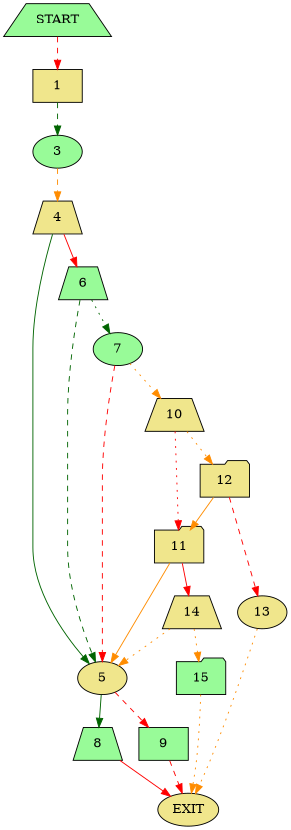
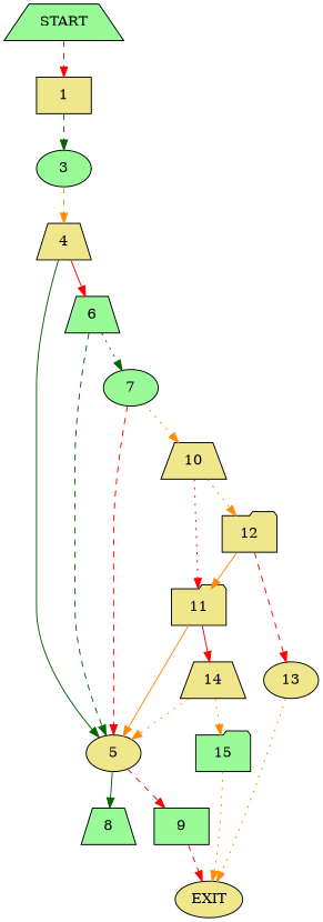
  digraph {
    node [fillcolor=khaki shape=trapezium style=filled]
    edge [color=red style=dashed]
    n1 [fillcolor=palegreen label=START]
    1 [shape=box]
    3 [fillcolor=palegreen shape=ellipse]
    n4 [label=EXIT shape=ellipse]
    4
    5 [shape=ellipse]
    6 [fillcolor=palegreen]
    8 [fillcolor=palegreen]
    9 [fillcolor=palegreen shape=box]
    7 [fillcolor=palegreen shape=ellipse]
    10
    11 [shape=folder]
    12 [shape=folder]
    14
    13 [shape=ellipse]
    15 [fillcolor=palegreen shape=folder]
    n1 -> 1
    1 -> 3 [color=darkgreen]
    3 -> 4 [color=darkorange]
    4 -> 5 [color=darkgreen style=solid]
    4 -> 6 [style=solid]
    5 -> 8 [color=darkgreen style=solid]
    5 -> 9
    6 -> 5 [color=darkgreen]
    6 -> 7 [color=darkgreen style=dotted]
-   8 -> n4 [style=solid]
    9 -> n4
    7 -> 5
    7 -> 10 [color=darkorange style=dotted]
    10 -> 11 [style=dotted]
    10 -> 12 [color=darkorange style=dotted]
    11 -> 5 [color=darkorange style=solid]
    11 -> 14 [style=solid]
    12 -> 11 [color=darkorange style=solid]
    12 -> 13
    14 -> 5 [color=darkorange style=dotted]
    14 -> 15 [color=darkorange style=dotted]
    13 -> n4 [color=darkorange style=dotted]
    15 -> n4 [color=darkorange style=dotted]
  }
